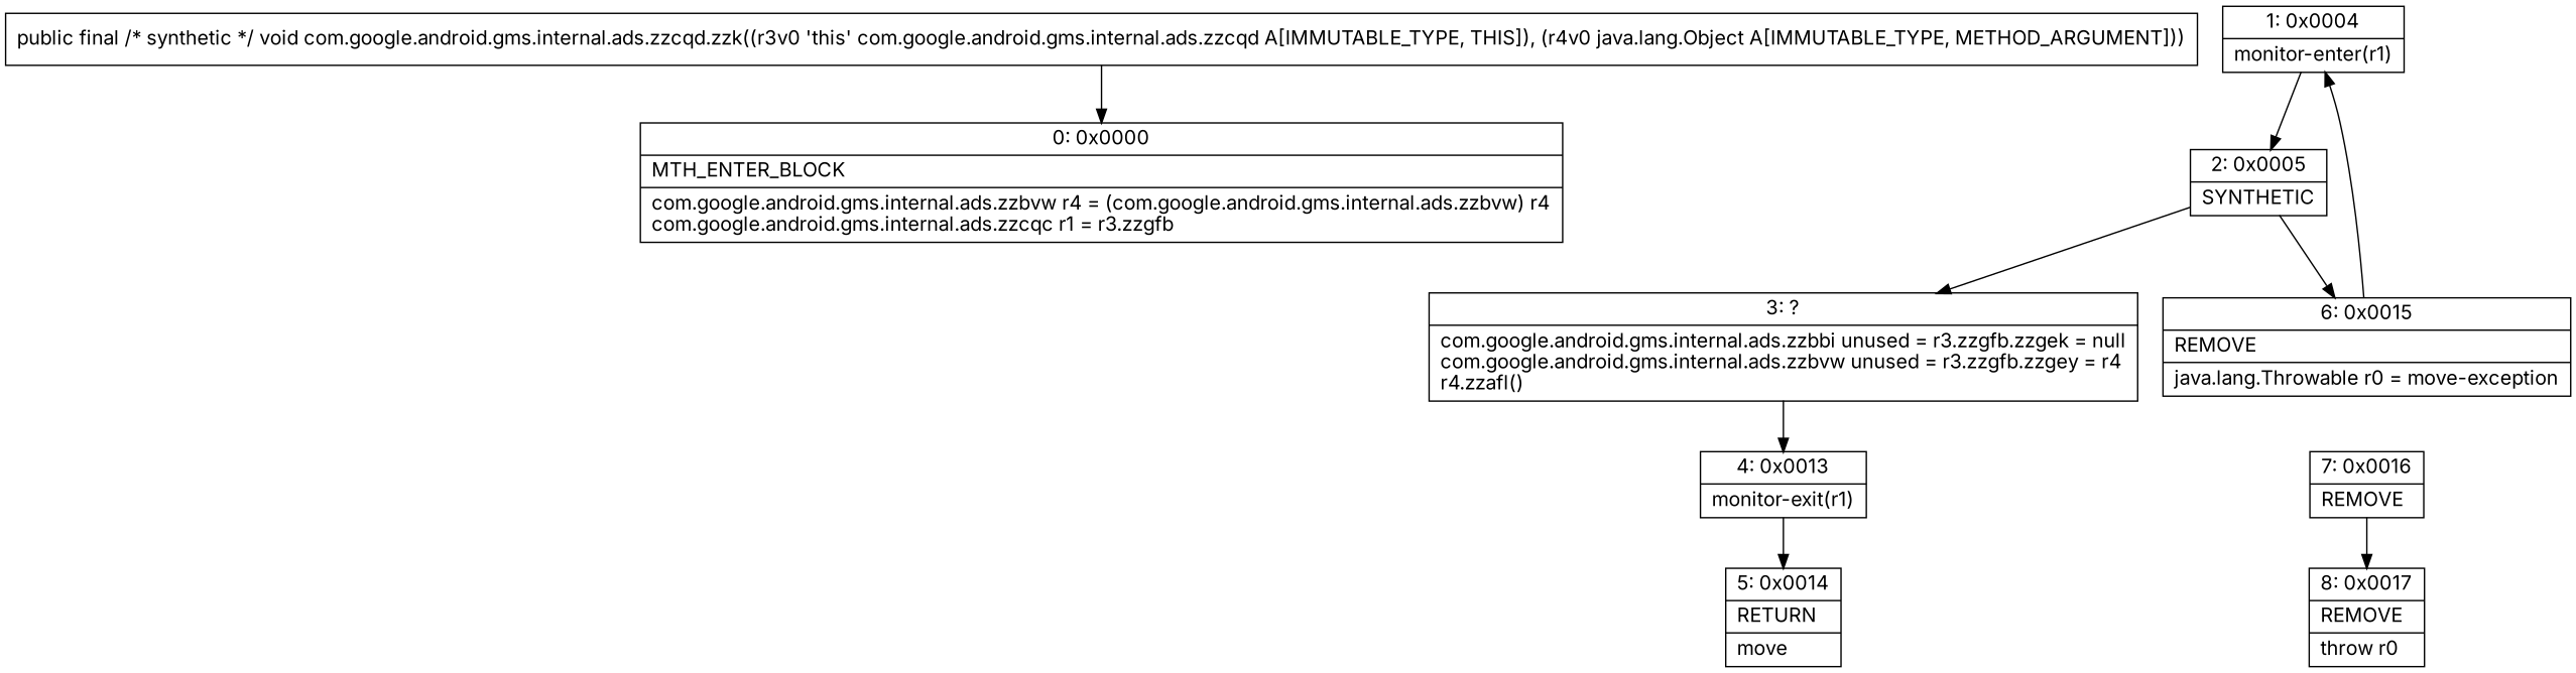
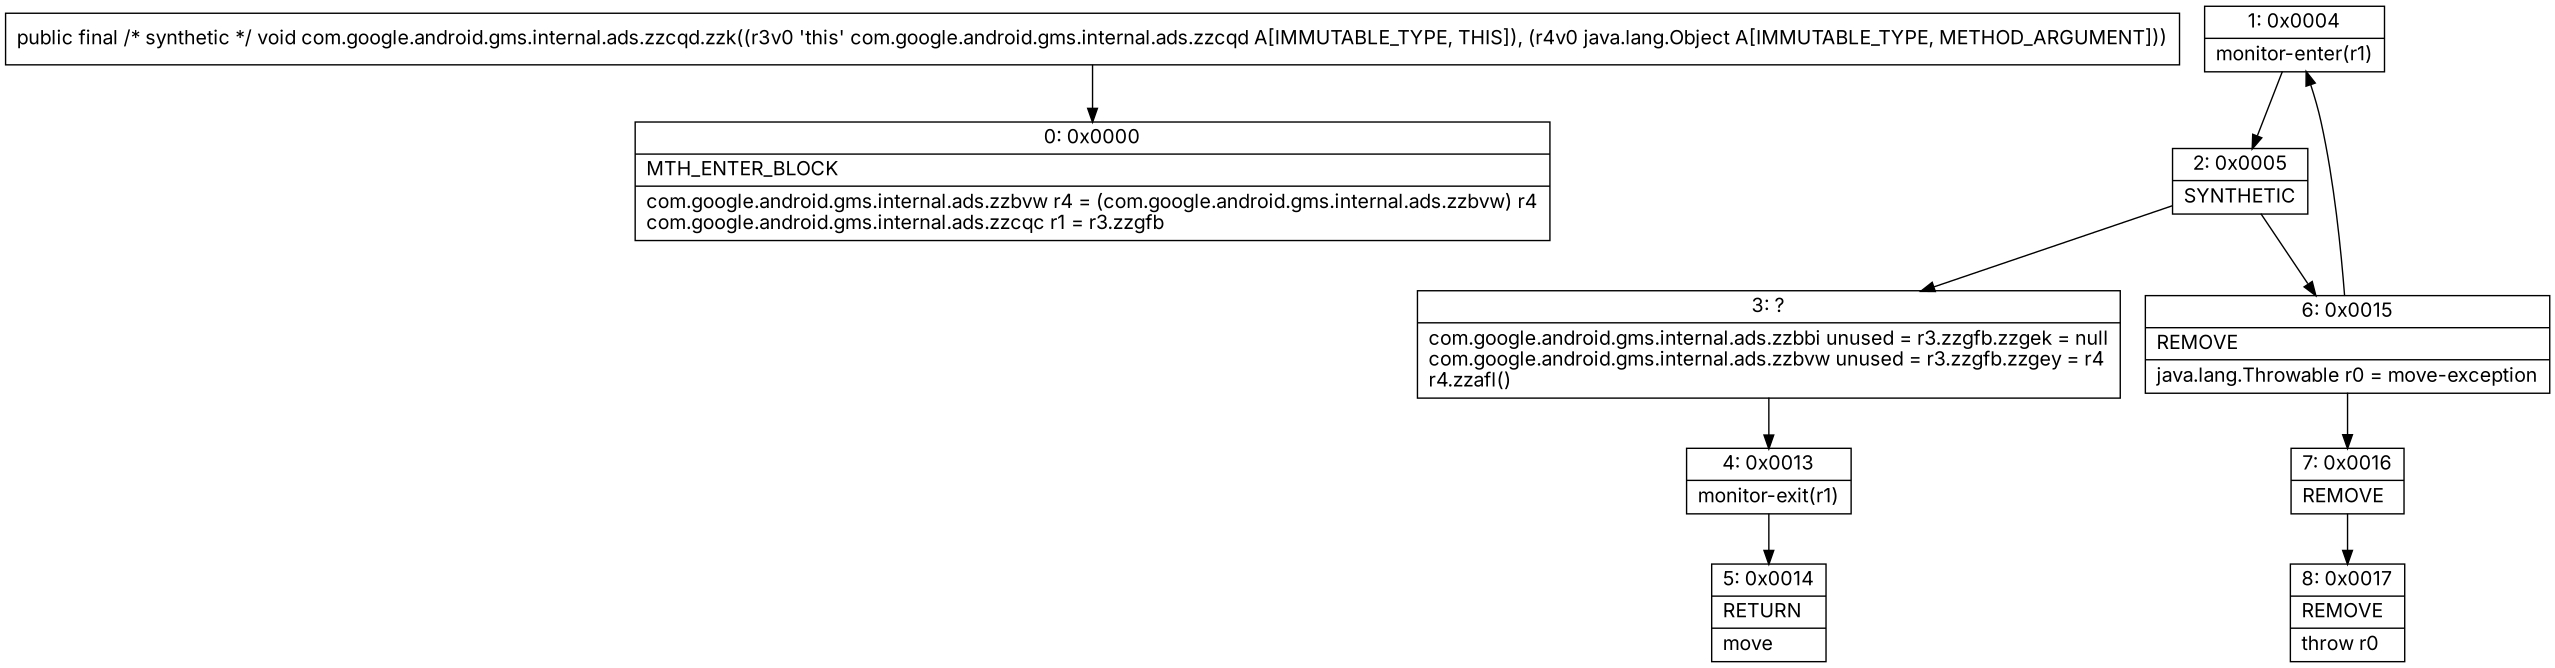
  digraph {
    fontname=Inter
    node [fontname=Inter shape=record]
    edge [fontname=Inter]
    n1 [label="{0\:\ 0x0000|MTH_ENTER_BLOCK\l|com.google.android.gms.internal.ads.zzbvw r4 = (com.google.android.gms.internal.ads.zzbvw) r4\lcom.google.android.gms.internal.ads.zzcqc r1 = r3.zzgfb\l}"]
    n2 [label="{1\:\ 0x0004|monitor\-enter(r1)\l}"]
    n3 [label="{2\:\ 0x0005|SYNTHETIC\l}"]
    n4 [label="{3\:\ ?|com.google.android.gms.internal.ads.zzbbi unused = r3.zzgfb.zzgek = null\lcom.google.android.gms.internal.ads.zzbvw unused = r3.zzgfb.zzgey = r4\lr4.zzafl()\l}"]
    n5 [label="{6\:\ 0x0015|REMOVE\l|java.lang.Throwable r0 = move\-exception\l}"]
    n6 [label="{4\:\ 0x0013|monitor\-exit(r1)\l}"]
    n7 [label="{7\:\ 0x0016|REMOVE\l}"]
    n8 [label="{5\:\ 0x0014|RETURN\l|move\l}"]
    n9 [label="{8\:\ 0x0017|REMOVE\l|throw r0\l}"]
    n10 [label="{public final \/* synthetic *\/ void com.google.android.gms.internal.ads.zzcqd.zzk((r3v0 'this' com.google.android.gms.internal.ads.zzcqd A[IMMUTABLE_TYPE, THIS]), (r4v0 java.lang.Object A[IMMUTABLE_TYPE, METHOD_ARGUMENT])) }"]
    n2 -> n3
    n3 -> n4
    n3 -> n5
    n4 -> n6
    n5 -> n2
+   n5 -> n7
    n6 -> n8
    n7 -> n9
    n10 -> n1
  }
